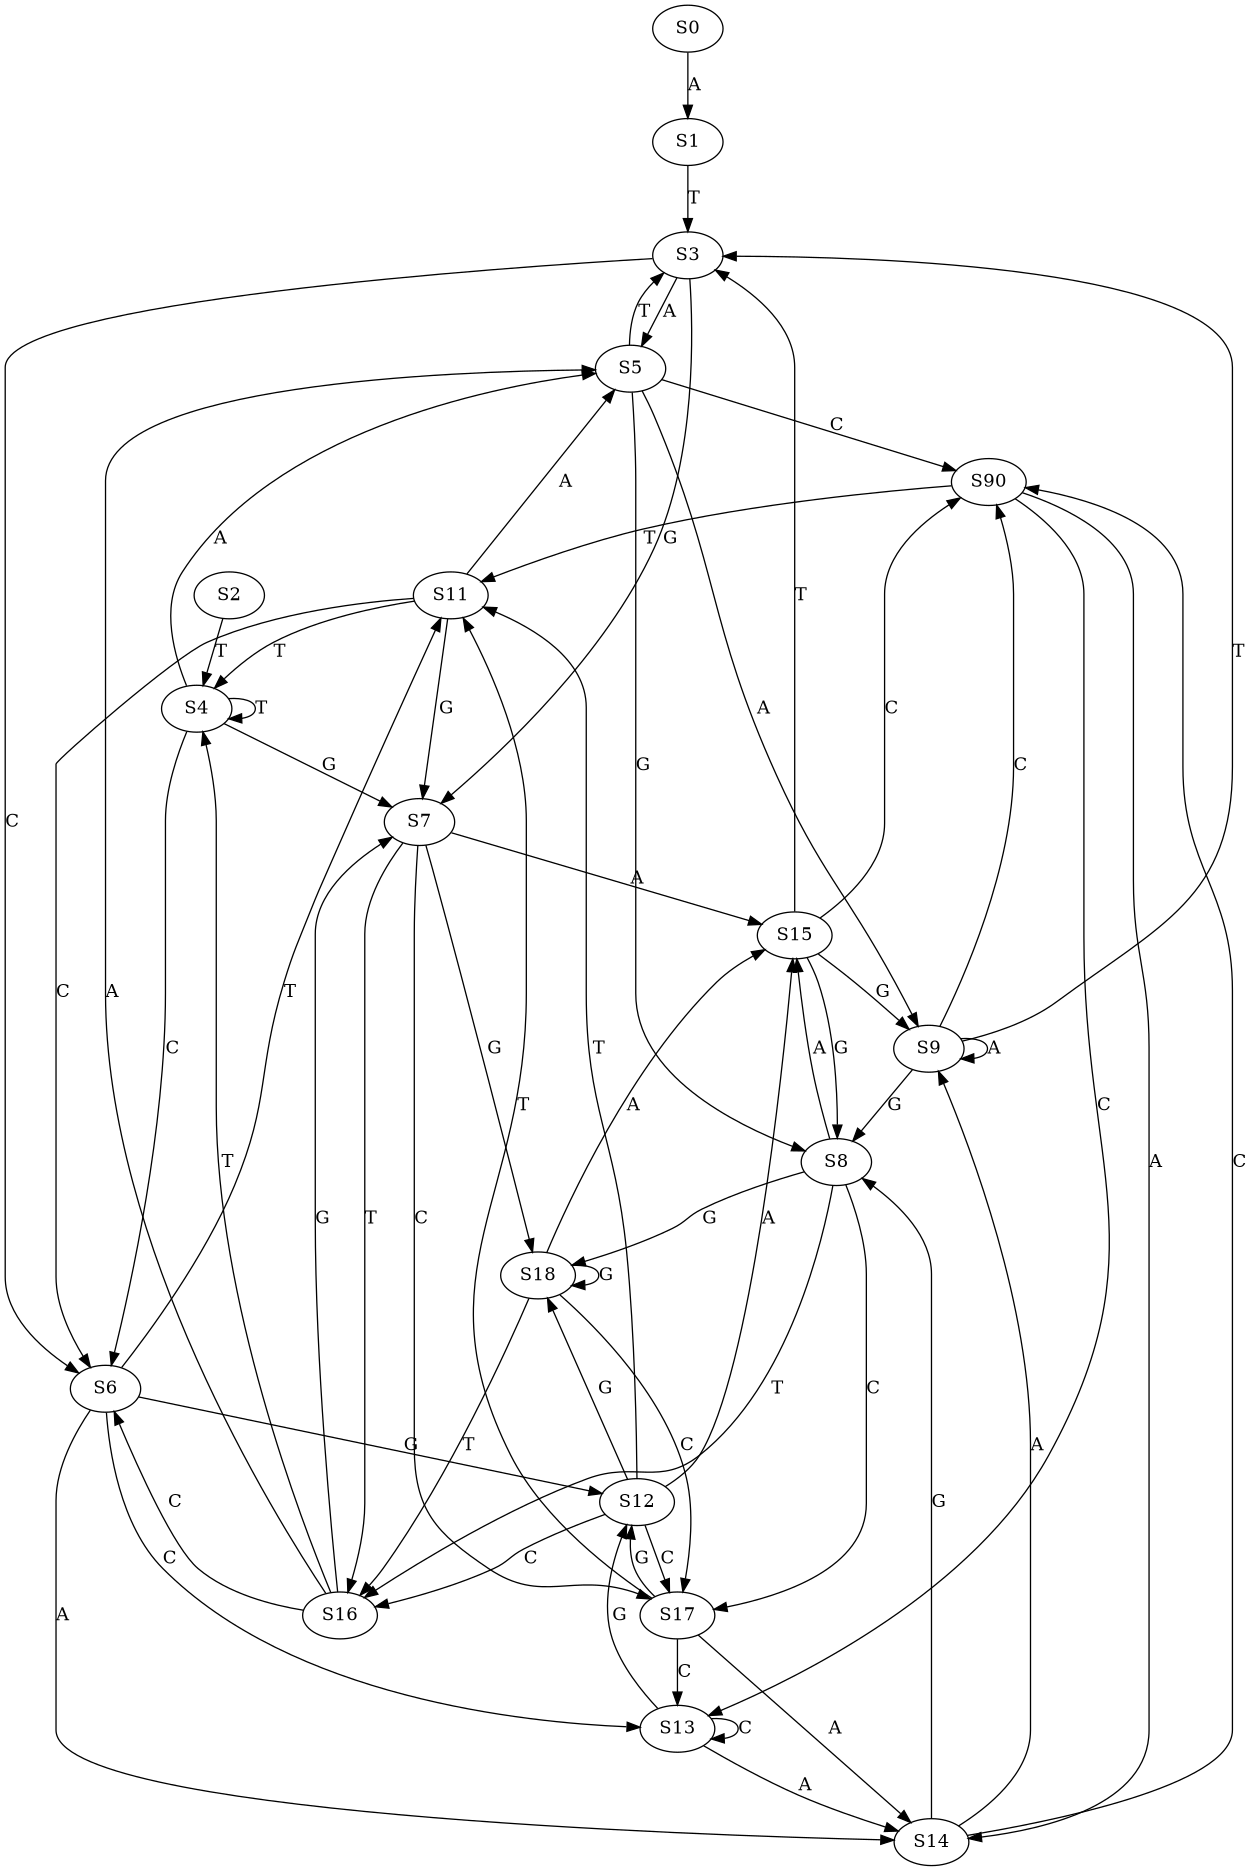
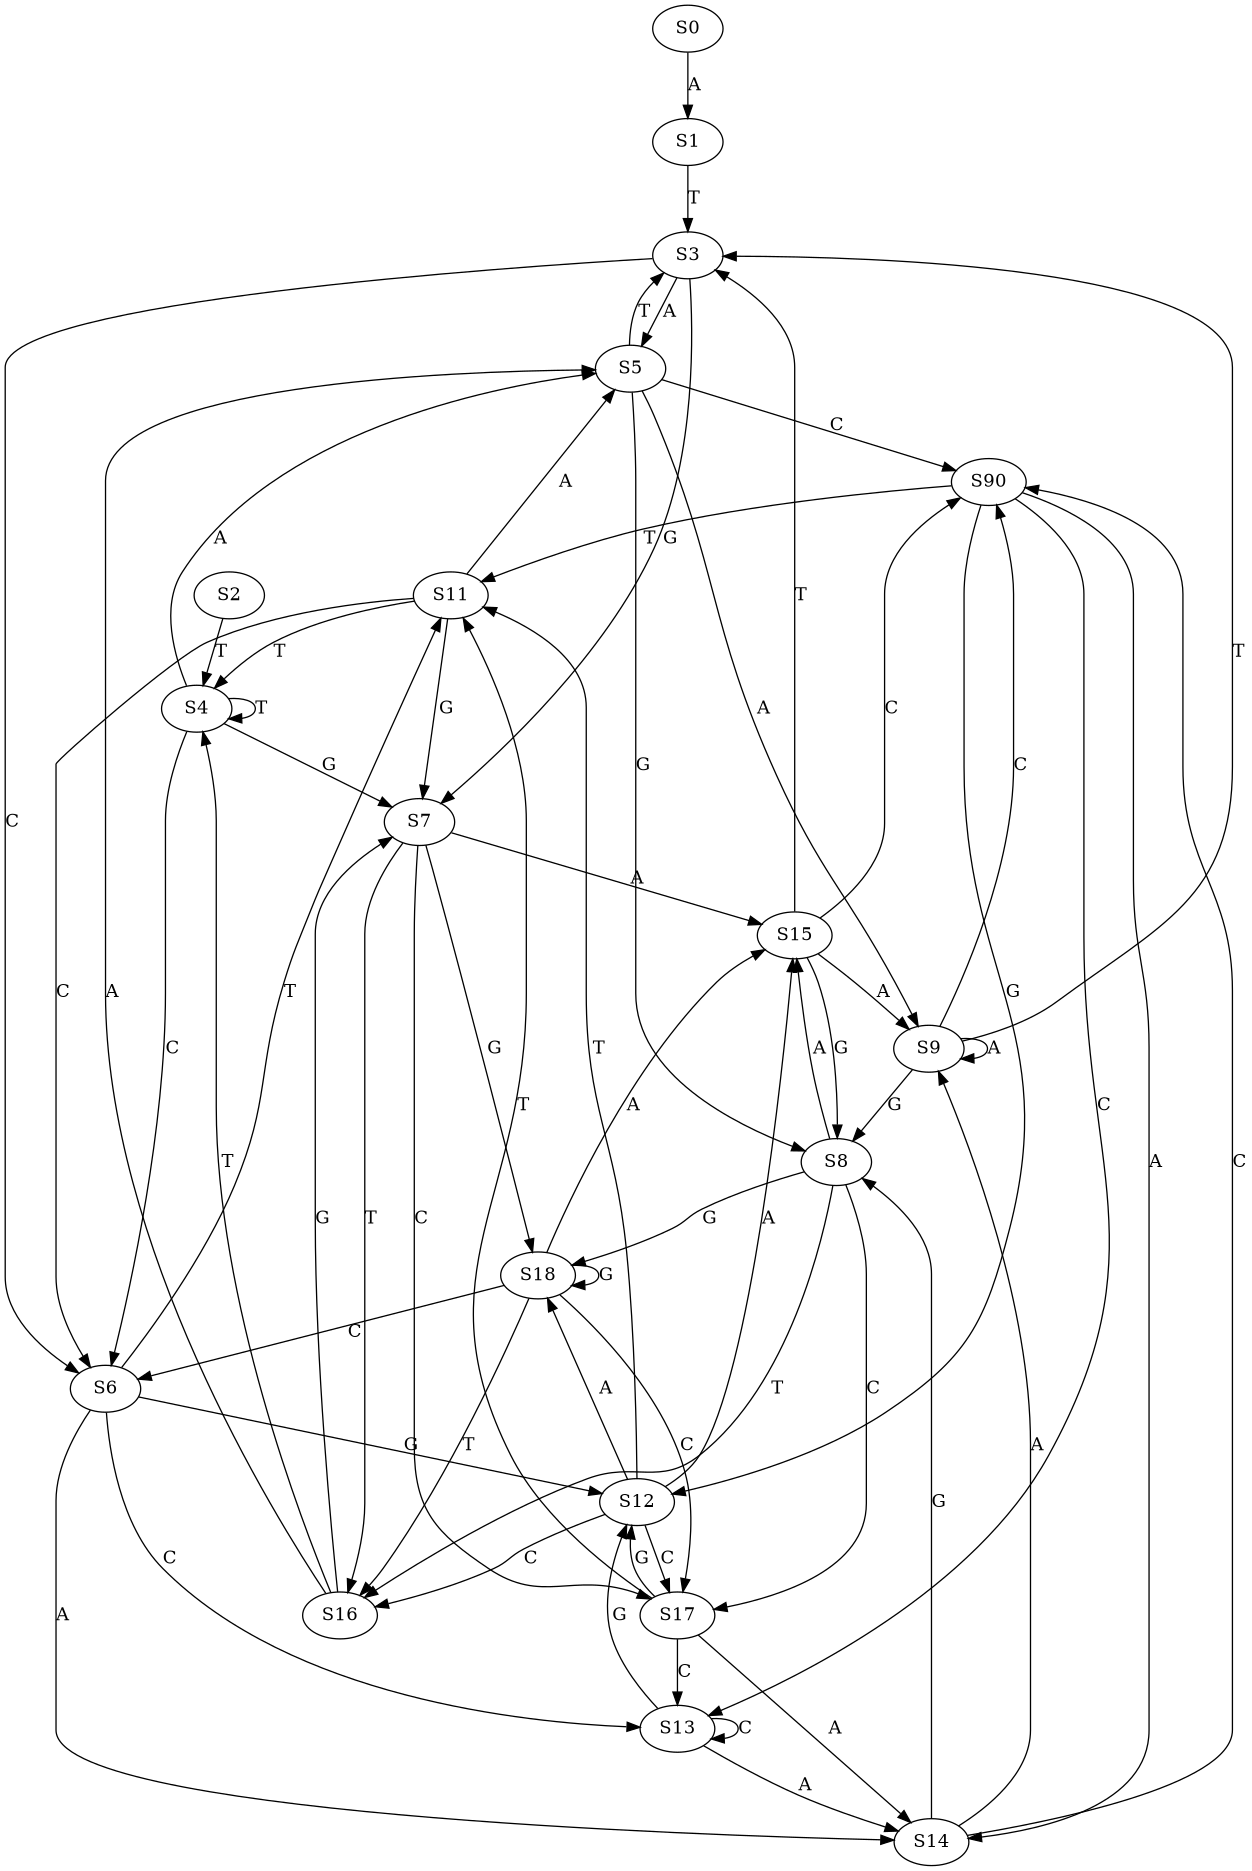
  strict digraph {
    S0
    S1
    S3
    S2
    S4
    S5
    S6
    S7
    S8
    S9
    n11 [label=S90]
    S11
    S12
    S13
    S14
    S15
    S16
    S17
    S18
    S0 -> S1 [label=A]
    S1 -> S3 [label=T]
    S3 -> S5 [label=A]
    S3 -> S6 [label=C]
    S3 -> S7 [label=G]
    S2 -> S4 [label=T]
    S4 -> S4 [label=T]
    S4 -> S5 [label=A]
    S4 -> S6 [label=C]
    S4 -> S7 [label=G]
    S5 -> S3 [label=T]
    S5 -> S8 [label=G]
    S5 -> S9 [label=A]
    S5 -> n11 [label=C]
    S6 -> S11 [label=T]
    S6 -> S12 [label=G]
    S6 -> S13 [label=C]
    S6 -> S14 [label=A]
    S7 -> S15 [label=A]
    S7 -> S16 [label=T]
    S7 -> S17 [label=C]
    S7 -> S18 [label=G]
    S8 -> S15 [label=A]
    S8 -> S16 [label=T]
    S8 -> S17 [label=C]
    S8 -> S18 [label=G]
    S9 -> S3 [label=T]
    S9 -> S8 [label=G]
    S9 -> S9 [label=A]
    S9 -> n11 [label=C]
    n11 -> S11 [label=T]
+   n11 -> S12 [label=G]
    n11 -> S13 [label=C]
    n11 -> S14 [label=A]
    S11 -> S4 [label=T]
    S11 -> S5 [label=A]
    S11 -> S6 [label=C]
    S11 -> S7 [label=G]
    S12 -> S11 [label=T]
    S12 -> S15 [label=A]
    S12 -> S16 [label=C]
    S12 -> S17 [label=C]
-   S12 -> S18 [label=G]
+   S12 -> S18 [label=A]
    S13 -> S12 [label=G]
    S13 -> S13 [label=C]
    S13 -> S14 [label=A]
    S14 -> S8 [label=G]
    S14 -> S9 [label=A]
    S14 -> n11 [label=C]
    S15 -> S3 [label=T]
    S15 -> S8 [label=G]
-   S15 -> S9 [label=G]
+   S15 -> S9 [label=A]
    S15 -> n11 [label=C]
    S16 -> S4 [label=T]
    S16 -> S5 [label=A]
-   S16 -> S6 [label=C]
+   S18 -> S6 [label=C]
    S16 -> S7 [label=G]
    S17 -> S11 [label=T]
    S17 -> S12 [label=G]
    S17 -> S13 [label=C]
    S17 -> S14 [label=A]
    S18 -> S15 [label=A]
    S18 -> S16 [label=T]
    S18 -> S17 [label=C]
    S18 -> S18 [label=G]
  }
